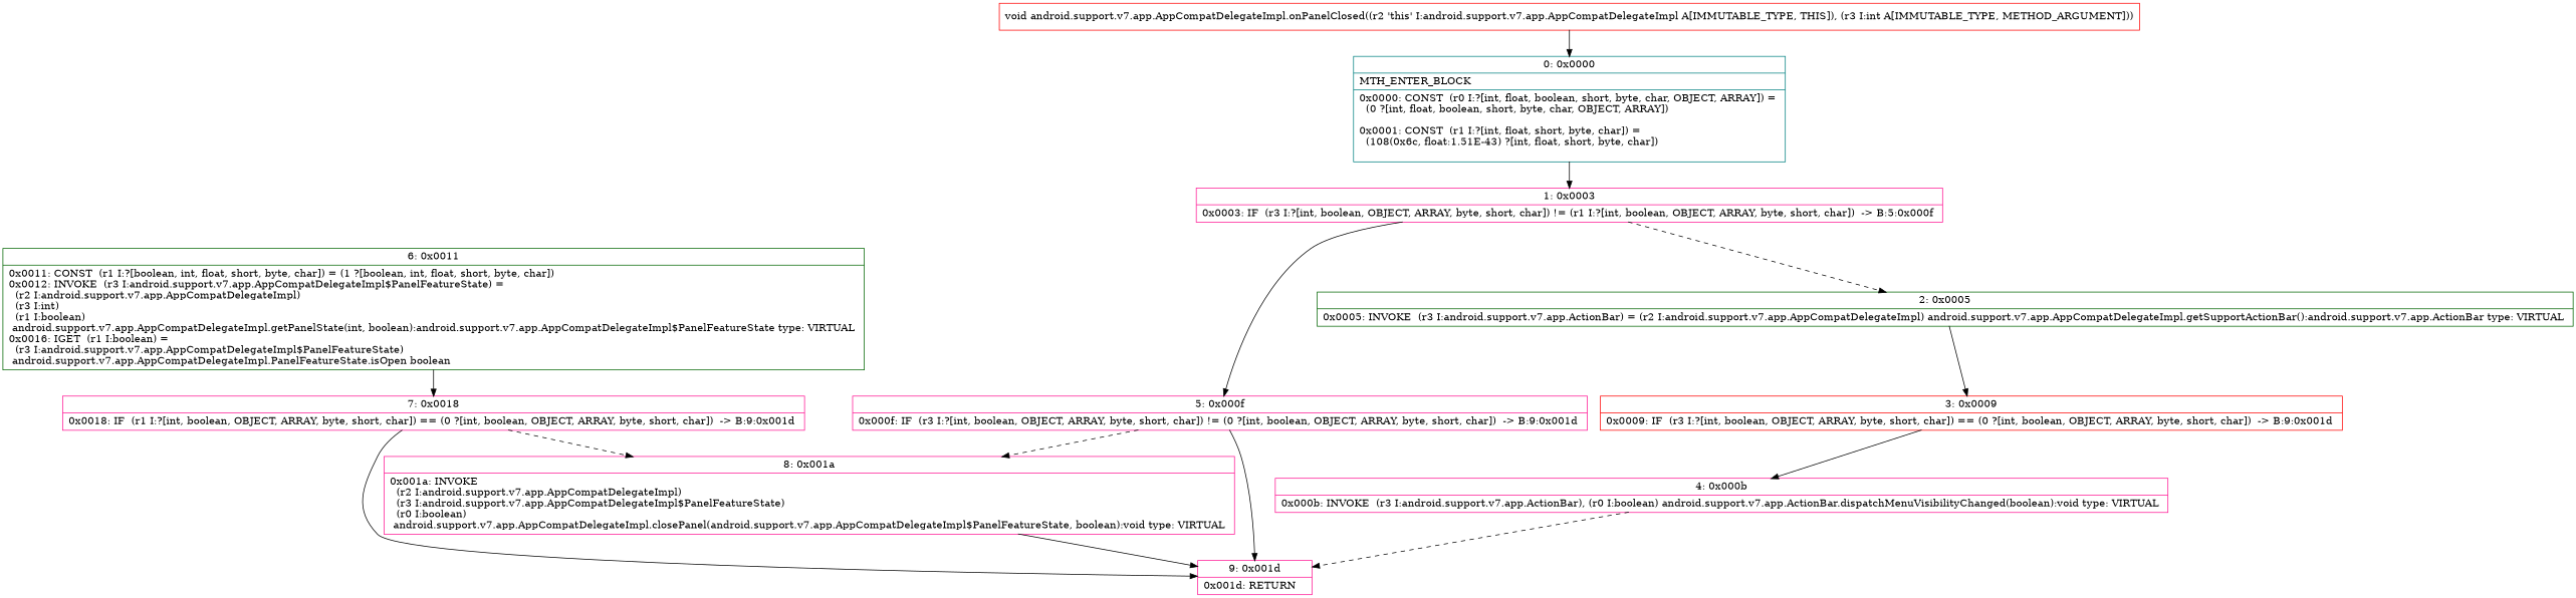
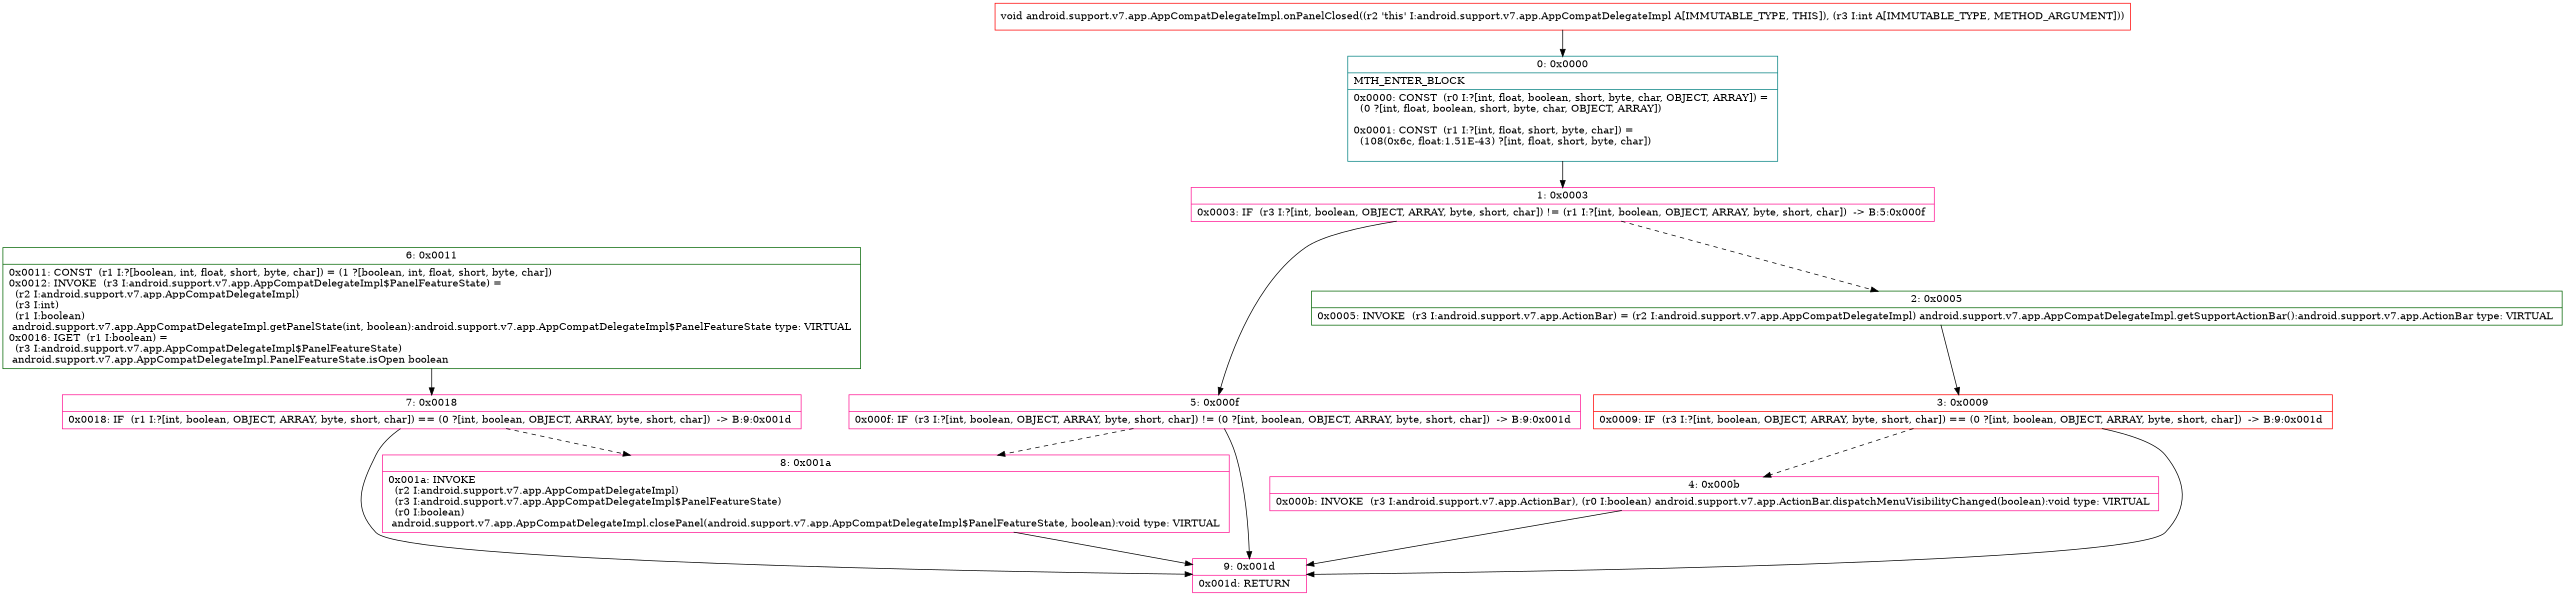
  digraph {
    node [color=deeppink shape=record]
    n1 [color=teal label="{0\:\ 0x0000|MTH_ENTER_BLOCK\l|0x0000: CONST  (r0 I:?[int, float, boolean, short, byte, char, OBJECT, ARRAY]) = \l  (0 ?[int, float, boolean, short, byte, char, OBJECT, ARRAY])\l \l0x0001: CONST  (r1 I:?[int, float, short, byte, char]) = \l  (108(0x6c, float:1.51E\-43) ?[int, float, short, byte, char])\l \l}"]
    n2 [label="{1\:\ 0x0003|0x0003: IF  (r3 I:?[int, boolean, OBJECT, ARRAY, byte, short, char]) != (r1 I:?[int, boolean, OBJECT, ARRAY, byte, short, char])  \-\> B:5:0x000f \l}"]
    n3 [color=darkgreen label="{2\:\ 0x0005|0x0005: INVOKE  (r3 I:android.support.v7.app.ActionBar) = (r2 I:android.support.v7.app.AppCompatDelegateImpl) android.support.v7.app.AppCompatDelegateImpl.getSupportActionBar():android.support.v7.app.ActionBar type: VIRTUAL \l}"]
    n4 [label="{5\:\ 0x000f|0x000f: IF  (r3 I:?[int, boolean, OBJECT, ARRAY, byte, short, char]) != (0 ?[int, boolean, OBJECT, ARRAY, byte, short, char])  \-\> B:9:0x001d \l}"]
    n5 [color=red label="{3\:\ 0x0009|0x0009: IF  (r3 I:?[int, boolean, OBJECT, ARRAY, byte, short, char]) == (0 ?[int, boolean, OBJECT, ARRAY, byte, short, char])  \-\> B:9:0x001d \l}"]
    n6 [label="{9\:\ 0x001d|0x001d: RETURN   \l}"]
    n7 [label="{8\:\ 0x001a|0x001a: INVOKE  \l  (r2 I:android.support.v7.app.AppCompatDelegateImpl)\l  (r3 I:android.support.v7.app.AppCompatDelegateImpl$PanelFeatureState)\l  (r0 I:boolean)\l android.support.v7.app.AppCompatDelegateImpl.closePanel(android.support.v7.app.AppCompatDelegateImpl$PanelFeatureState, boolean):void type: VIRTUAL \l}"]
    n8 [label="{4\:\ 0x000b|0x000b: INVOKE  (r3 I:android.support.v7.app.ActionBar), (r0 I:boolean) android.support.v7.app.ActionBar.dispatchMenuVisibilityChanged(boolean):void type: VIRTUAL \l}"]
    n9 [color=darkgreen label="{6\:\ 0x0011|0x0011: CONST  (r1 I:?[boolean, int, float, short, byte, char]) = (1 ?[boolean, int, float, short, byte, char]) \l0x0012: INVOKE  (r3 I:android.support.v7.app.AppCompatDelegateImpl$PanelFeatureState) = \l  (r2 I:android.support.v7.app.AppCompatDelegateImpl)\l  (r3 I:int)\l  (r1 I:boolean)\l android.support.v7.app.AppCompatDelegateImpl.getPanelState(int, boolean):android.support.v7.app.AppCompatDelegateImpl$PanelFeatureState type: VIRTUAL \l0x0016: IGET  (r1 I:boolean) = \l  (r3 I:android.support.v7.app.AppCompatDelegateImpl$PanelFeatureState)\l android.support.v7.app.AppCompatDelegateImpl.PanelFeatureState.isOpen boolean \l}"]
    n10 [label="{7\:\ 0x0018|0x0018: IF  (r1 I:?[int, boolean, OBJECT, ARRAY, byte, short, char]) == (0 ?[int, boolean, OBJECT, ARRAY, byte, short, char])  \-\> B:9:0x001d \l}"]
    n11 [color=red label="{void android.support.v7.app.AppCompatDelegateImpl.onPanelClosed((r2 'this' I:android.support.v7.app.AppCompatDelegateImpl A[IMMUTABLE_TYPE, THIS]), (r3 I:int A[IMMUTABLE_TYPE, METHOD_ARGUMENT])) }"]
    n1 -> n2
    n2 -> n3 [style=dashed]
    n2 -> n4
    n3 -> n5
    n4 -> n6
    n4 -> n7 [style=dashed]
-   n5 -> n8 [style=solid]
+   n5 -> n6
+   n5 -> n8 [style=dashed]
    n7 -> n6
-   n8 -> n6 [style=dashed]
+   n8 -> n6
    n9 -> n10
    n10 -> n6
    n10 -> n7 [style=dashed]
    n11 -> n1
  }
